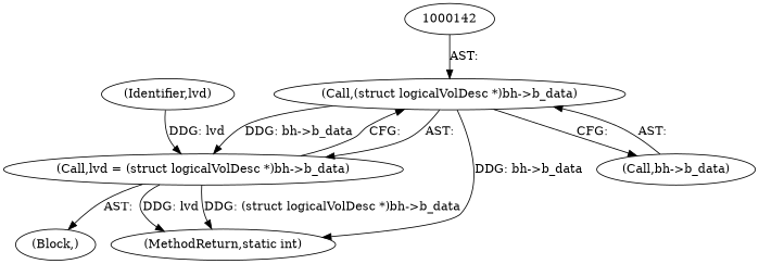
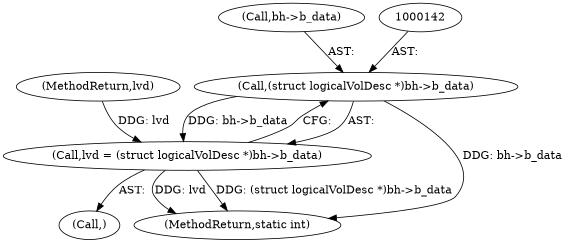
  digraph {
    n1 [label="(Call,(struct logicalVolDesc *)bh->b_data)"]
    n2 [label="(Call,lvd = (struct logicalVolDesc *)bh->b_data)"]
    n3 [label="(MethodReturn,static int)"]
    n4 [label="(Call,bh->b_data)"]
-   n5 [label="(Block,)"]
-   n6 [label="(Identifier,lvd)"]
+   n5 [label="(Call,)"]
+   n6 [label="(MethodReturn,lvd)"]
    1000142
    n1 -> n2 [label="AST: "]
    n1 -> n2 [label="DDG: bh->b_data"]
    n1 -> n3 [label="DDG: bh->b_data"]
-   n1 -> n4 [label="CFG: "]
    n2 -> n1 [label="CFG: "]
    n2 -> n3 [label="DDG: (struct logicalVolDesc *)bh->b_data"]
    n2 -> n3 [label="DDG: lvd"]
    n2 -> n5 [label="AST: "]
    n4 -> n1 [label="AST: "]
    n6 -> n2 [label="DDG: lvd"]
    1000142 -> n1 [label="AST: "]
  }
